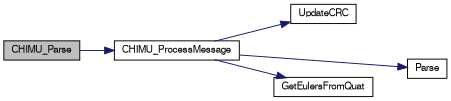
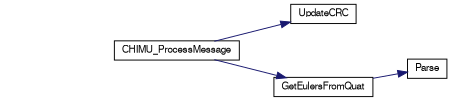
  digraph {
    rankdir=LR
    node [color=black fillcolor=white fontname=FreeSans fontsize=10 shape=record style=filled]
    edge [color=midnightblue fontname=FreeSans fontsize=10 labelfontname=FreeSans labelfontsize=10 style=solid]
-   n1 [fillcolor=grey75 fontcolor=black height=0.2 label=CHIMU_Parse width=0.4]
    n2 [height=0.2 label=CHIMU_ProcessMessage width=0.4]
    n3 [height=0.2 label=UpdateCRC width=0.4]
    n4 [height=0.2 label=Parse width=0.4]
    n5 [height=0.2 label=GetEulersFromQuat width=0.4]
-   n1 -> n2
    n2 -> n3
-   n2 -> n4
+   n5 -> n4
    n2 -> n5
  }
